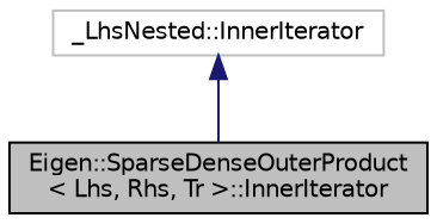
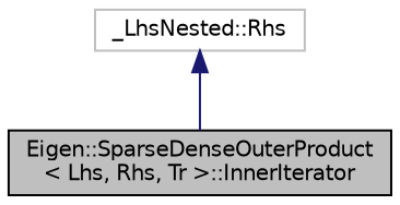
  digraph {
    node [fontname=Helvetica fontsize=10 shape=record style=filled]
    n1 [color=black fillcolor=grey75 fontcolor=black height=0.2 label="Eigen::SparseDenseOuterProduct\l\< Lhs, Rhs, Tr \>::InnerIterator" width=0.4]
-   n2 [color=grey75 fillcolor=white height=0.2 label="_LhsNested::InnerIterator" width=0.4]
+   n2 [color=grey75 fillcolor=white height=0.2 label="_LhsNested::Rhs" width=0.4]
    n2 -> n1 [color=midnightblue dir=back fontname=Helvetica fontsize=10 labelfontname=Helvetica labelfontsize=10 style=solid]
  }
